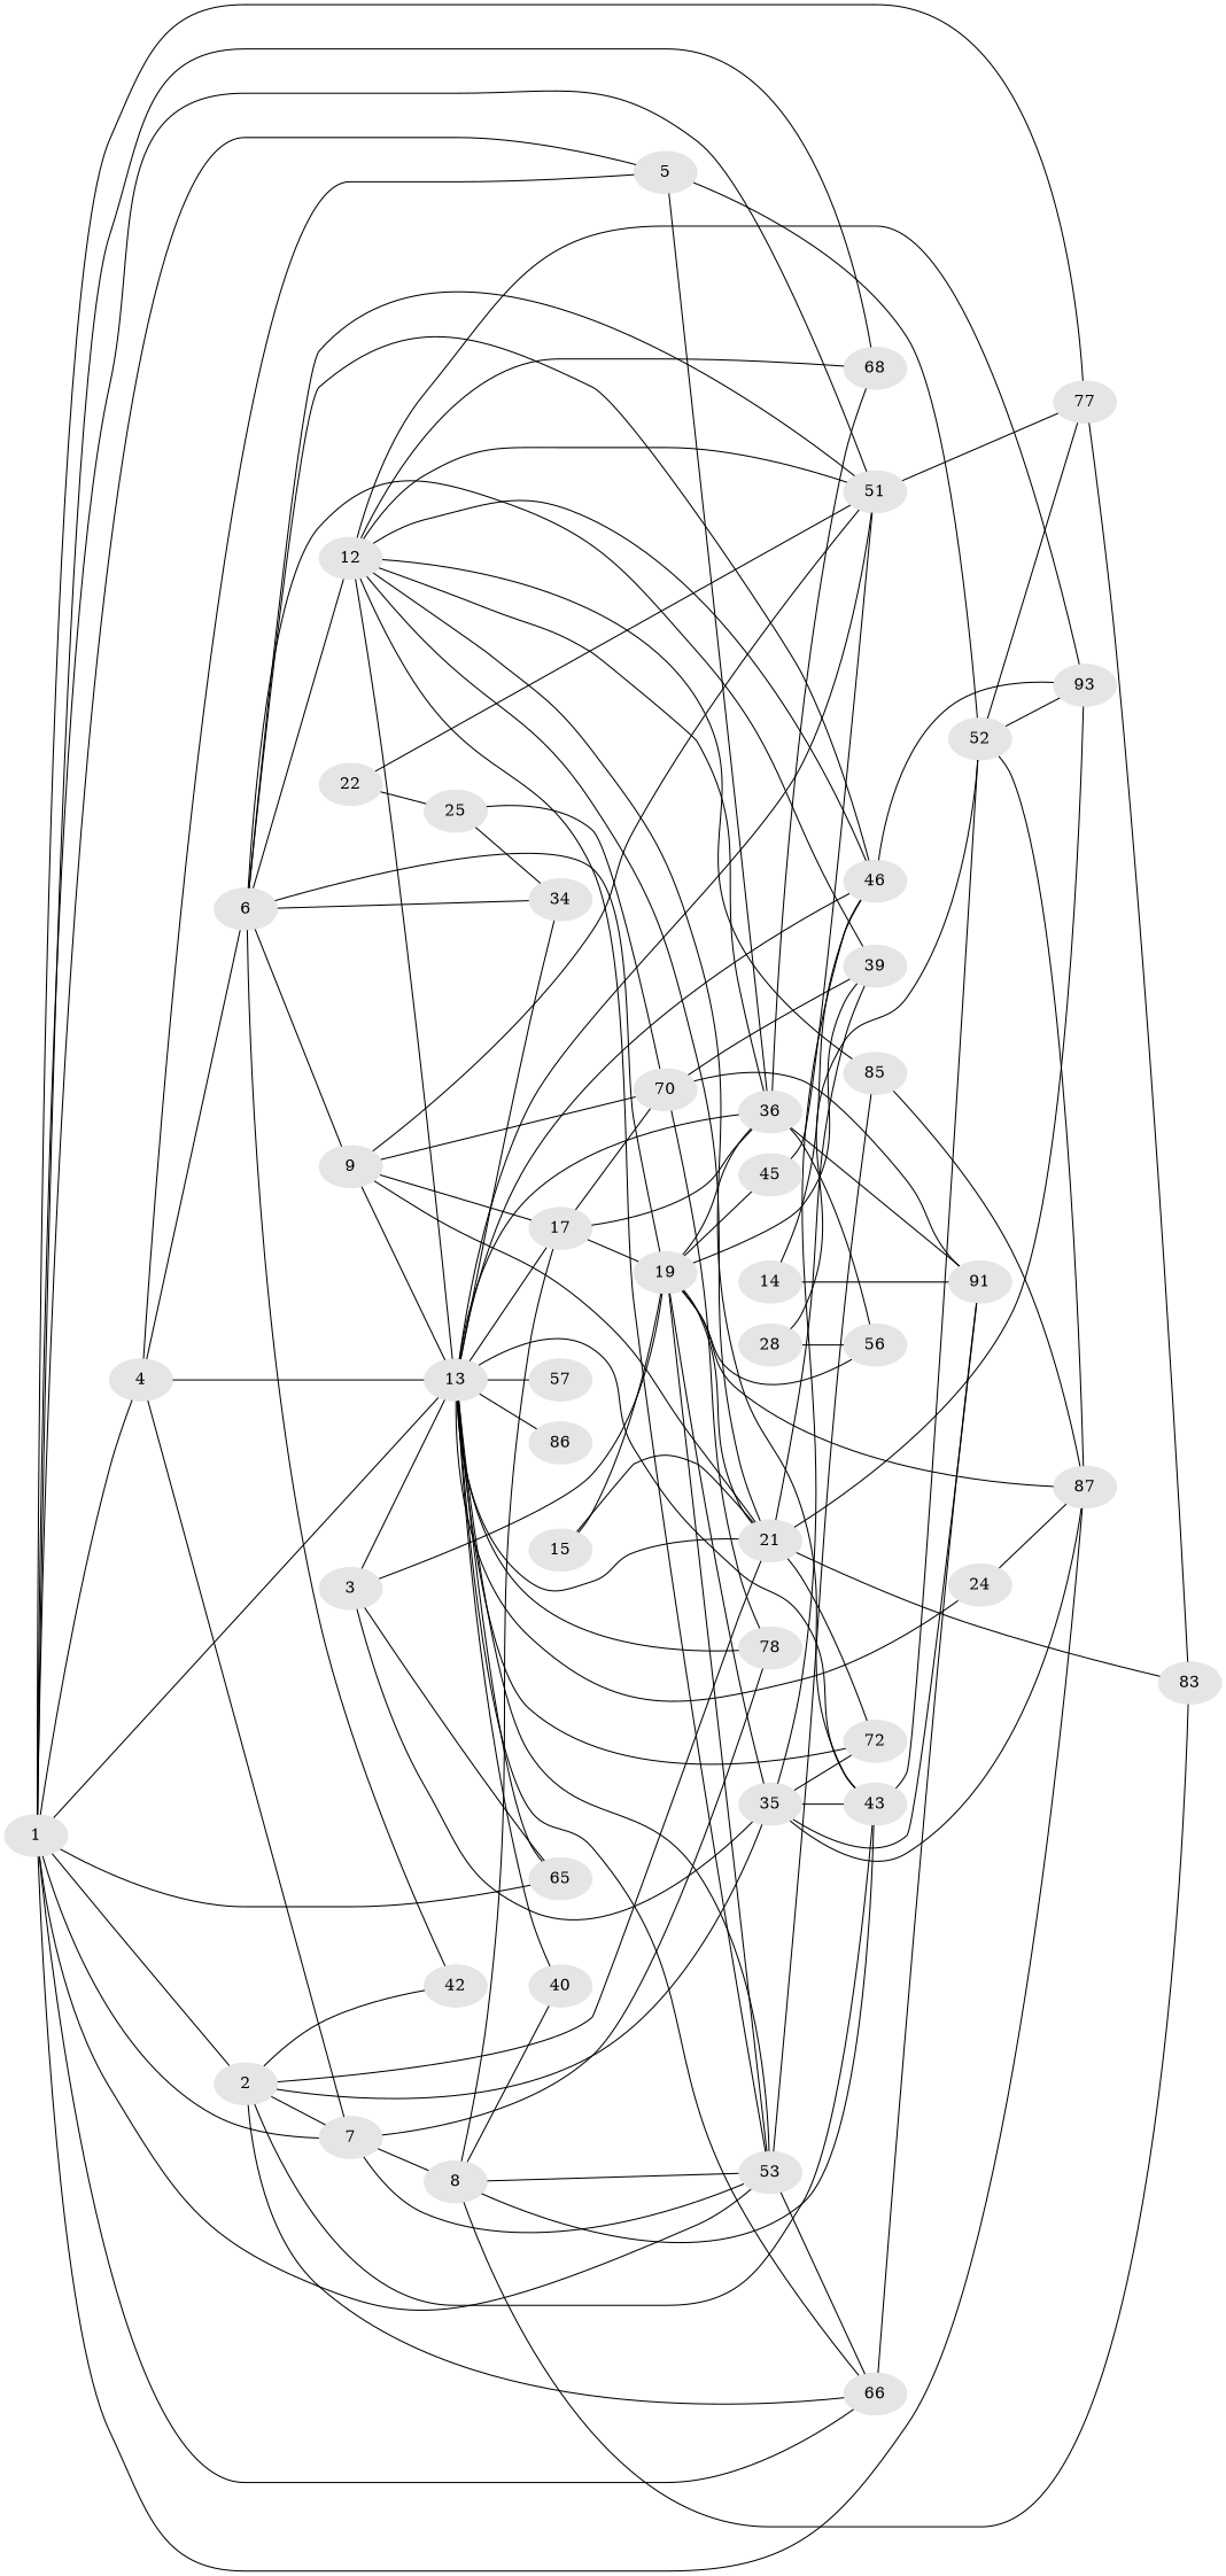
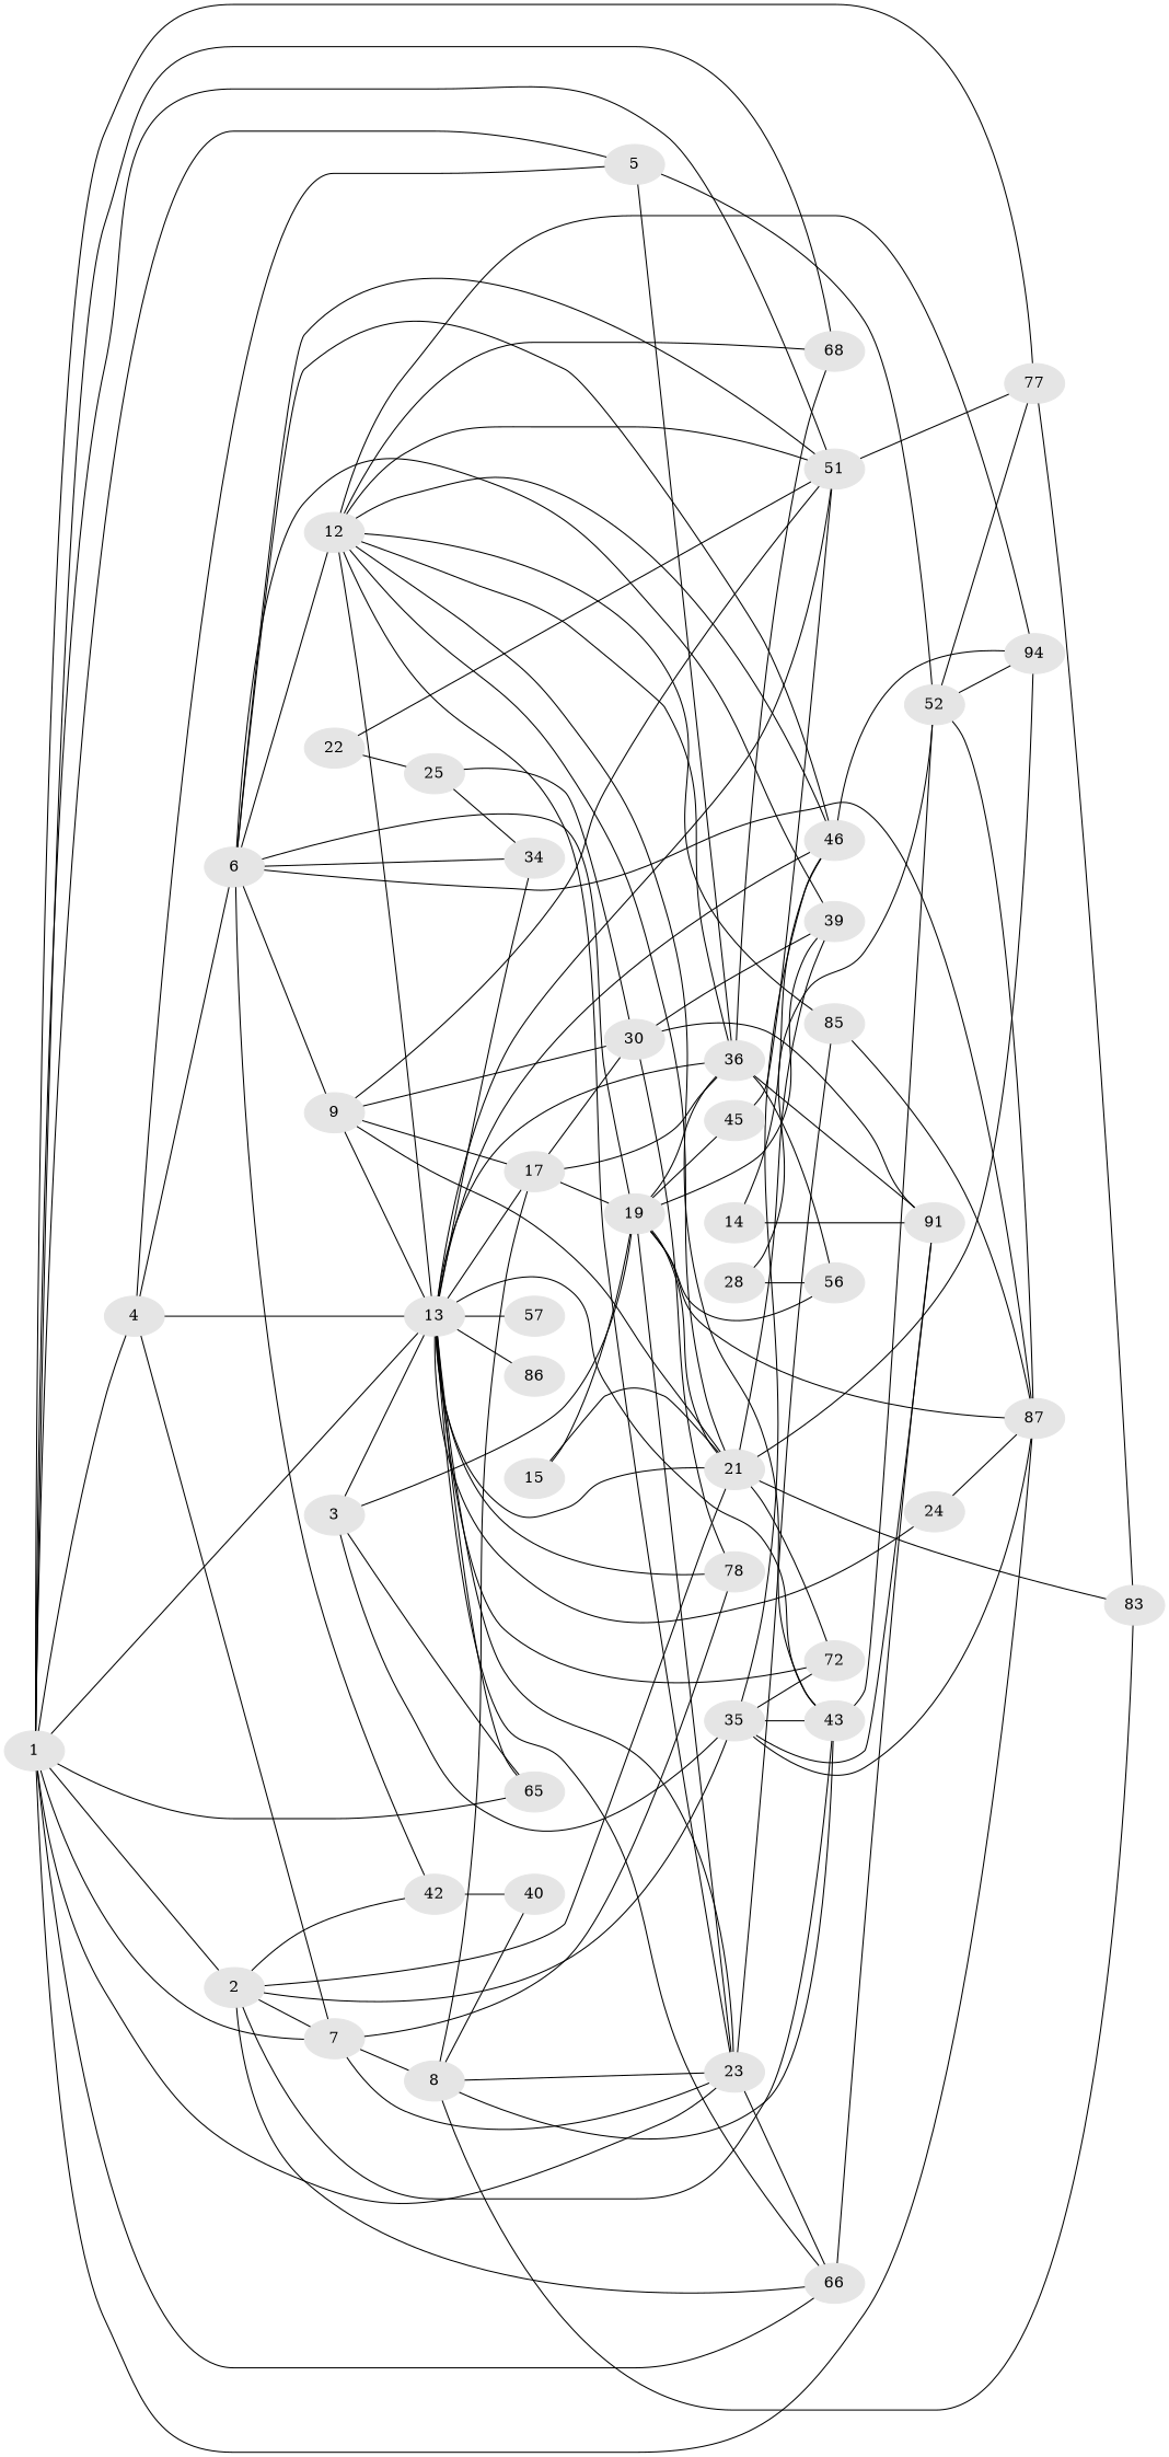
  graph {
    rankdir=LR
    node [color=gray90 style=filled]
    1 [super="+20+62+59"]
    2 [super="+60+16"]
    4 [super="+96"]
    5 [super="+64"]
    7
    13 [super="+82+58+63"]
-   23 [super="+74+41" label=53]
+   23 [super="+74+41"]
    51 [super="+97"]
    n9 [label=65 super="+76"]
    66 [super="+67"]
    68 [super="+81"]
    77
    87
    21 [super="+27+80"]
    35 [super="+49"]
    42
    43 [super="+79"]
    6 [super="+10+18"]
    36 [super="+65+44"]
    52 [super="+75"]
    8 [super="+47+29"]
    n22 [label=78 super="+69"]
    34
    46 [super="+71"]
    17 [super="+26"]
    40
    24
    57
    72
    86
    85
    91 [super="+95"]
    83
    39
-   93
+   93 [label=94]
    3
    19 [super="+53"]
    45
    56
    9 [super="+31+11"]
    12 [super="+37+84"]
-   30 [super="+32" label=70]
+   30 [super="+32"]
    22 [super="+38"]
    25
    14
    15
    28
    1 -- 2
    1 -- 4
    1 -- 5
    1 -- 7
    1 -- 13
    1 -- 23
    1 -- 51
    1 -- n9
    1 -- 66
    1 -- 68
    1 -- 77
    1 -- 87
    2 -- 7
    2 -- 66 [weight=2]
    2 -- 21
    2 -- 35
    2 -- 42
    2 -- 43 [weight=2]
    4 -- 5
    4 -- 7
    4 -- 13
    4 -- 6
    5 -- 36
    5 -- 52
    7 -- 23
    7 -- 8
    7 -- n22
    13 -- 23
    13 -- 51 [weight=2]
    13 -- n9 [weight=2]
    13 -- 66
    13 -- 21
    13 -- 43
    13 -- 36 [weight=2]
    13 -- n22
    13 -- 34 [weight=2]
    13 -- 46
    13 -- 17 [weight=2]
-   13 -- 40 [weight=2]
+   42 -- 40 [weight=2]
    13 -- 24
    13 -- 57 [weight=2]
    13 -- 72
    13 -- 86
    23 -- 66 [weight=2]
    23 -- 85
    51 -- 77
    66 -- 91
    77 -- 83
    21 -- 72
    21 -- 83
    21 -- 39
    21 -- 93
    35 -- 87
    35 -- 43
    35 -- 46 [weight=2]
    35 -- 72
    35 -- 91
    43 -- 52
    6 -- 51
+   6 -- 87
    6 -- 42
    6 -- 34
    6 -- 46
    6 -- 39
    6 -- 19
    6 -- 9 [weight=2]
    6 -- 12
    36 -- 68
    36 -- 91
    36 -- 56
    52 -- 77
    52 -- 87
    52 -- 93
    8 -- 23
    8 -- 43
    8 -- 17
    8 -- 40
    8 -- 83
    46 -- 93
    17 -- 36
    17 -- 19
    17 -- 30
    24 -- 87
    85 -- 87
    3 -- 13
    3 -- n9
    3 -- 35
    3 -- 19
    19 -- 23
    19 -- 87
    19 -- 21
-   19 -- 35
    19 -- 36
    19 -- 39
    19 -- 45
    19 -- 56
    45 -- 51
    9 -- 13
    9 -- 51
    9 -- 21
    9 -- 17 [weight=2]
    9 -- 30
    12 -- 13
    12 -- 23
    12 -- 51
    12 -- 68
    12 -- 21
    12 -- 43
    12 -- 36
    12 -- 46
    12 -- 85
    12 -- 93 [weight=2]
    30 -- n22
    30 -- 91
    30 -- 39
    22 -- 51
    22 -- 25
    25 -- 34
    25 -- 30
    14 -- 46
    14 -- 91
    15 -- 21
    15 -- 19
    28 -- 52
    28 -- 56
  }
